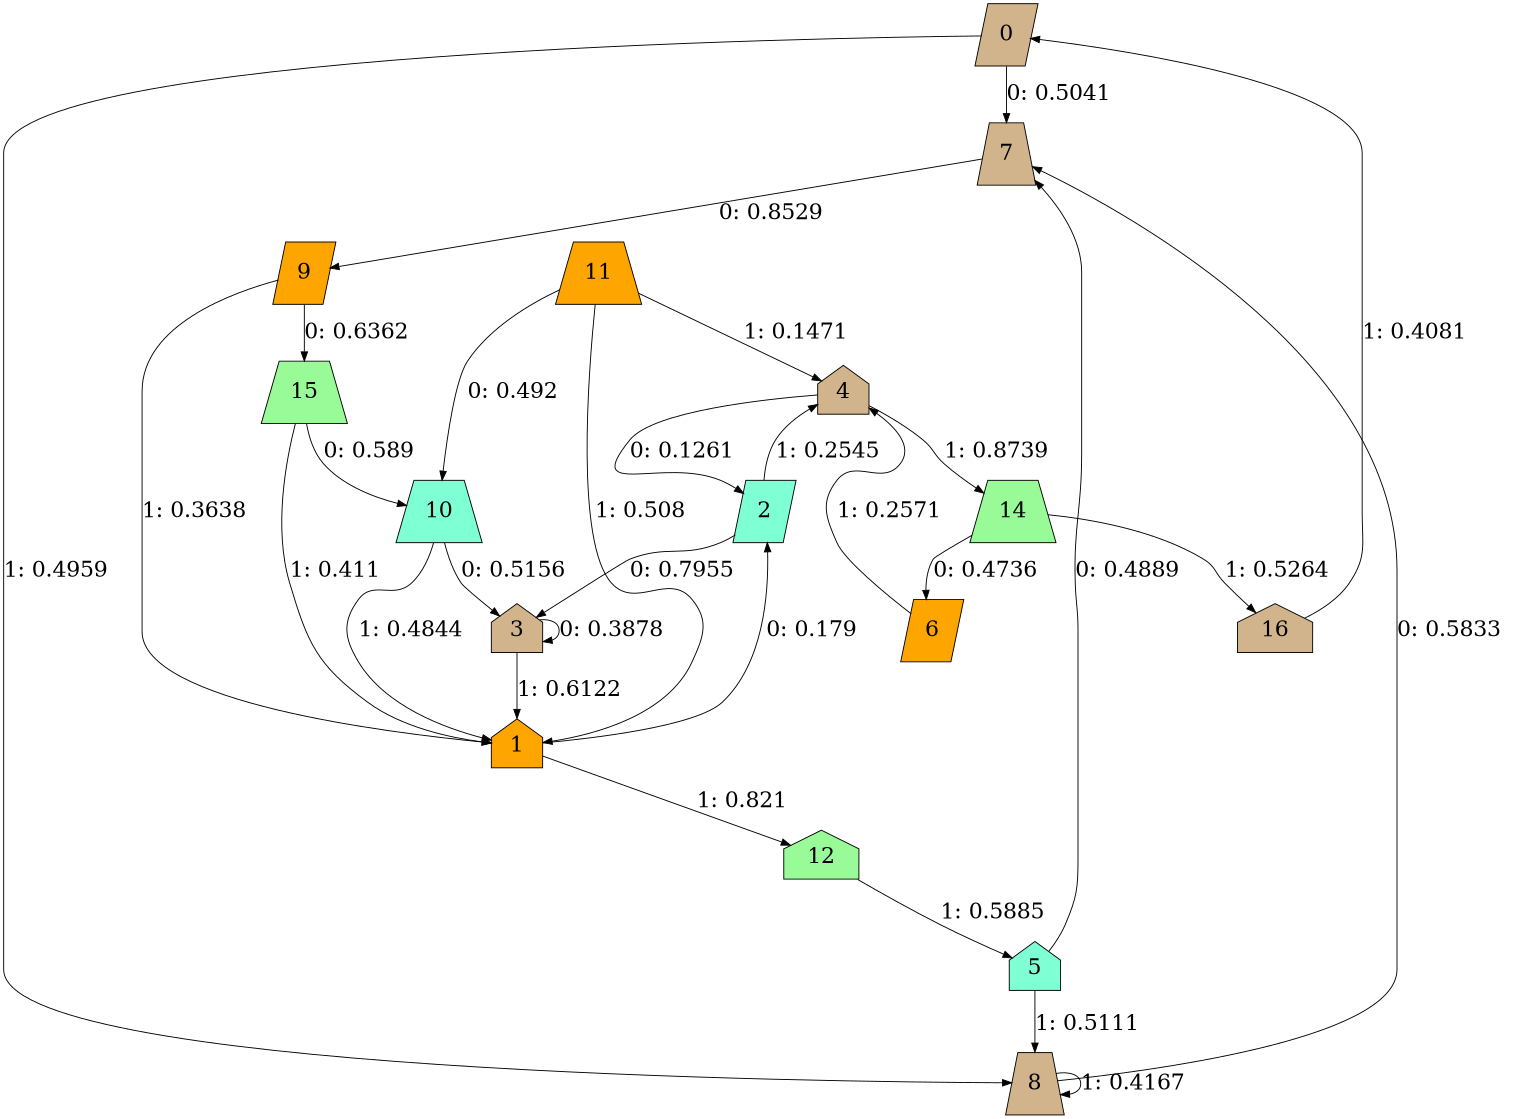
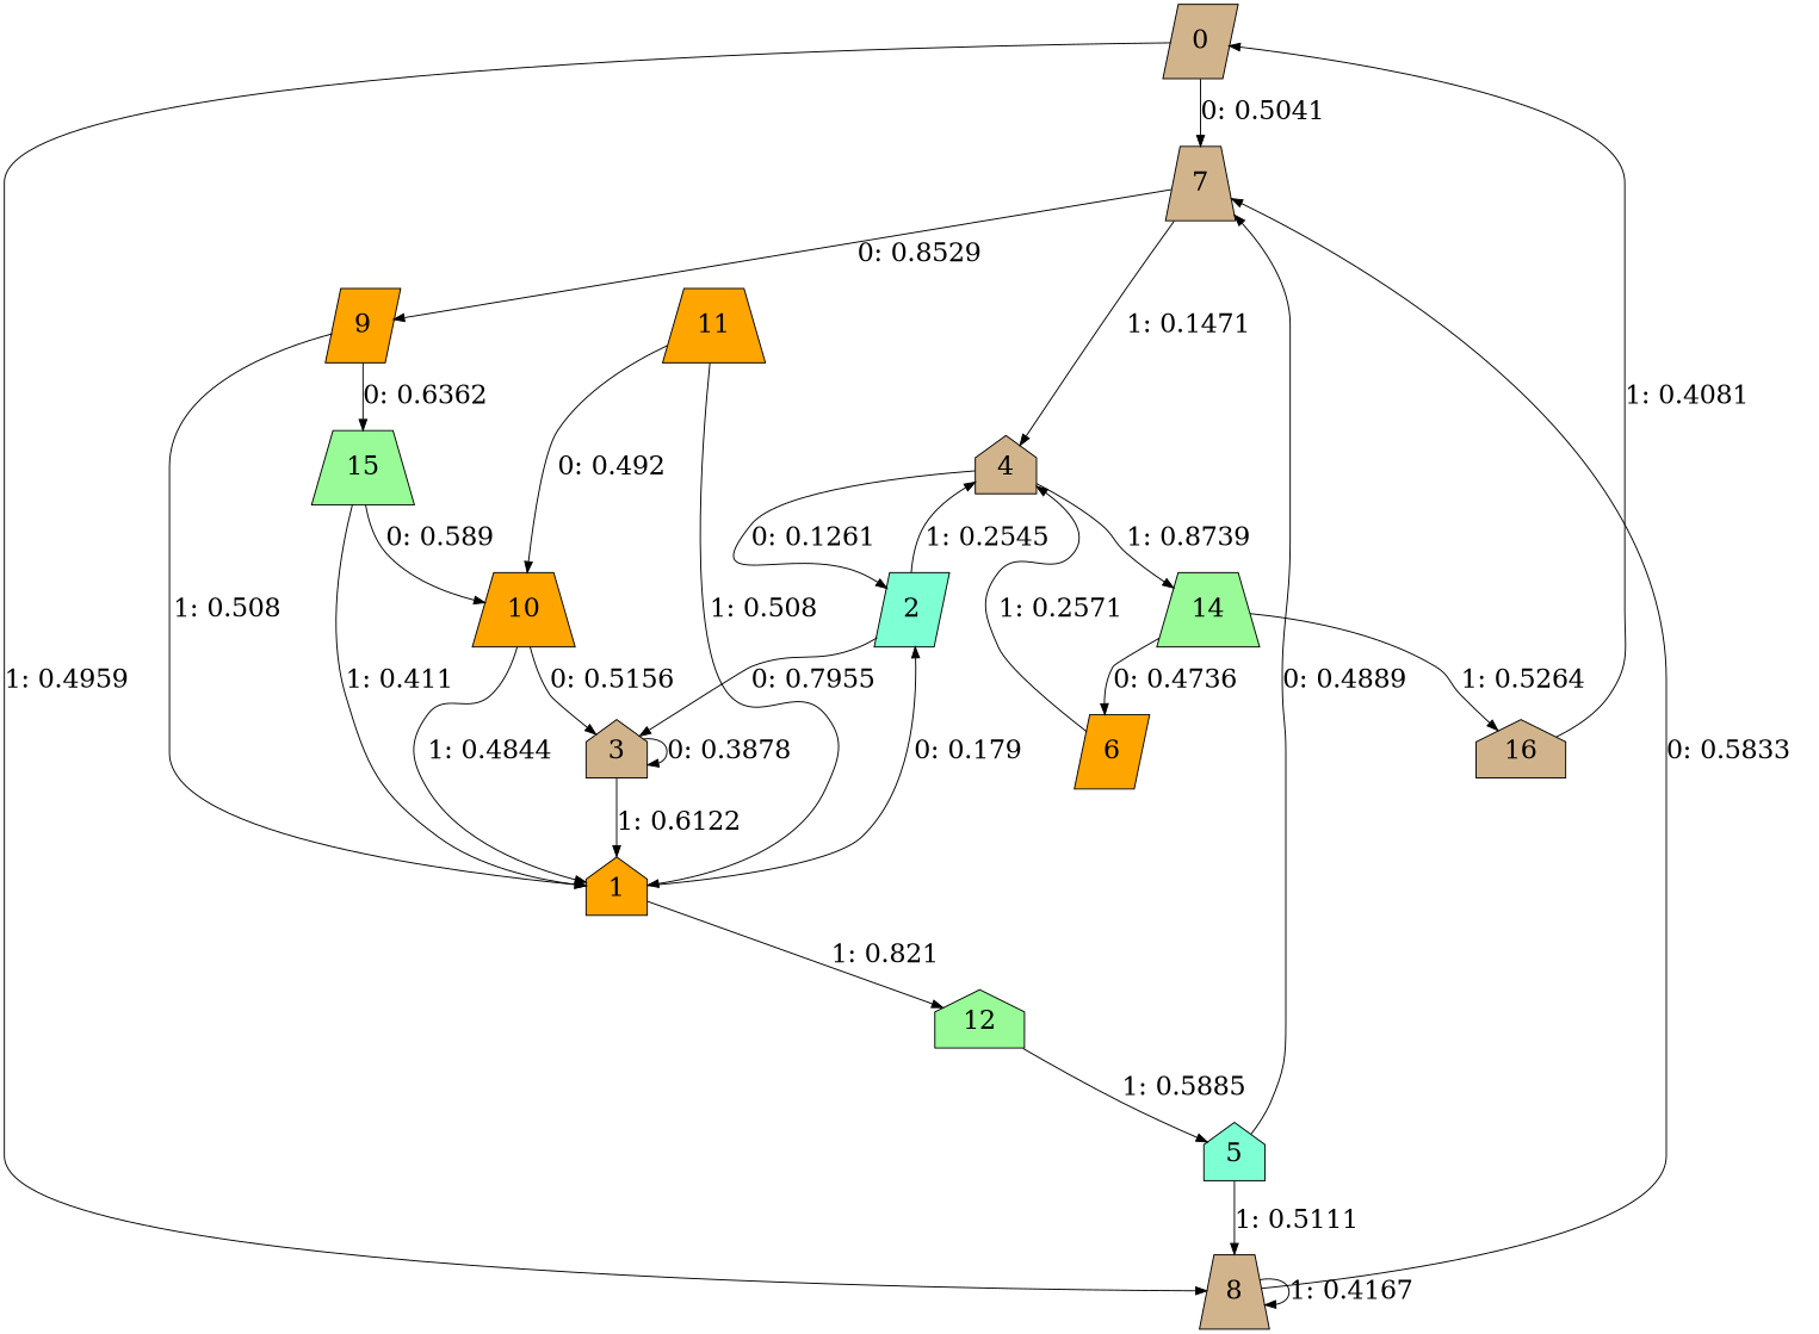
  digraph {
    fontname="DejaVu Serif"
    node [fillcolor=tan fontname="DejaVu Serif" fontsize=24 shape=trapezium style=filled]
    edge [fontname="DejaVu Serif" fontsize=24]
    0 [shape=parallelogram]
    7
    8
    4 [shape=house]
    9 [fillcolor=orange shape=parallelogram]
    2 [fillcolor=aquamarine shape=parallelogram]
    14 [fillcolor=palegreen]
    1 [fillcolor=orange shape=house]
    15 [fillcolor=palegreen]
    12 [fillcolor=palegreen shape=house]
    3 [shape=house]
    5 [fillcolor=aquamarine shape=house]
    6 [fillcolor=orange shape=parallelogram]
    16 [shape=house]
    11 [fillcolor=orange]
-   10 [fillcolor=aquamarine]
+   10 [fillcolor=orange]
    0 -> 7 [label="0: 0.5041   "]
    0 -> 8 [label="1: 0.4959   "]
-   11 -> 4 [label="1: 0.1471   "]
+   7 -> 4 [label="1: 0.1471   "]
    7 -> 9 [label="0: 0.8529   "]
    8 -> 7 [label="0: 0.5833   "]
    8 -> 8 [label="1: 0.4167   "]
    4 -> 2 [label="0: 0.1261   "]
    4 -> 14 [label="1: 0.8739   "]
-   9 -> 1 [label="1: 0.3638   "]
+   9 -> 1 [label="1: 0.508    "]
    9 -> 15 [label="0: 0.6362   "]
    2 -> 4 [label="1: 0.2545   "]
    2 -> 3 [label="0: 0.7955   "]
    14 -> 6 [label="0: 0.4736   "]
    14 -> 16 [label="1: 0.5264   "]
    1 -> 2 [label="0: 0.179    "]
    1 -> 12 [label="1: 0.821    "]
    15 -> 1 [label="1: 0.411    "]
    15 -> 10 [label="0: 0.589    "]
    12 -> 5 [label="1: 0.5885   "]
    3 -> 1 [label="1: 0.6122   "]
    3 -> 3 [label="0: 0.3878   "]
    5 -> 7 [label="0: 0.4889   "]
    5 -> 8 [label="1: 0.5111   "]
    6 -> 4 [label="1: 0.2571   "]
    16 -> 0 [label="1: 0.4081   "]
    11 -> 1 [label="1: 0.508    "]
    11 -> 10 [label="0: 0.492    "]
    10 -> 1 [label="1: 0.4844   "]
    10 -> 3 [label="0: 0.5156   "]
  }
